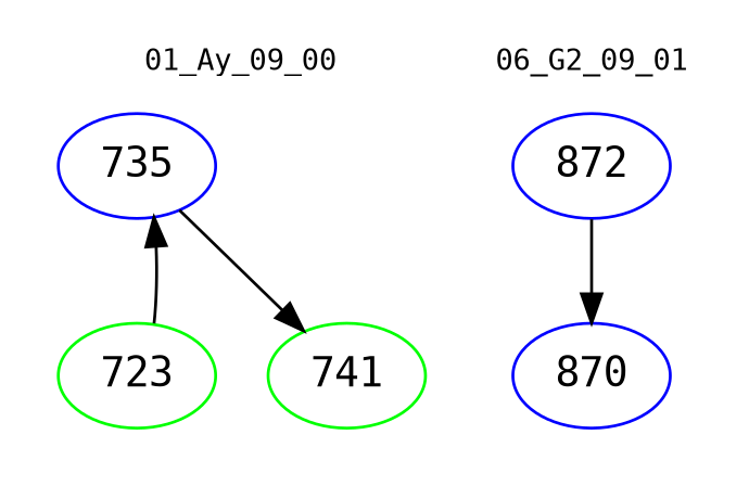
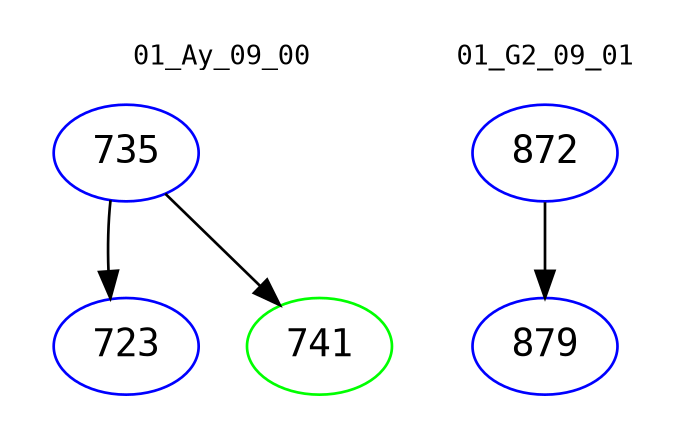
  digraph {
    fontname="DejaVu Sans Mono"
    node [color=blue fontname="DejaVu Sans Mono"]
    edge [color=black fontname="DejaVu Sans Mono"]
    n1 [label=735]
-   n2 [color=green label=723]
+   n2 [label=723]
    n3 [color=green label=741]
    n4 [label=872]
-   n5 [label=870]
+   n5 [label=879]
    subgraph cluster_1 {
      color=white
      fontsize=10
      label="01_Ay_09_00"
      n1
      n2
      n3
    }
    subgraph cluster_2 {
      color=white
      fontsize=10
-     label="06_G2_09_01"
+     label="01_G2_09_01"
      n4
      n5
    }
-   n2 -> n1
+   n1 -> n2
    n1 -> n3
    n4 -> n5
  }
